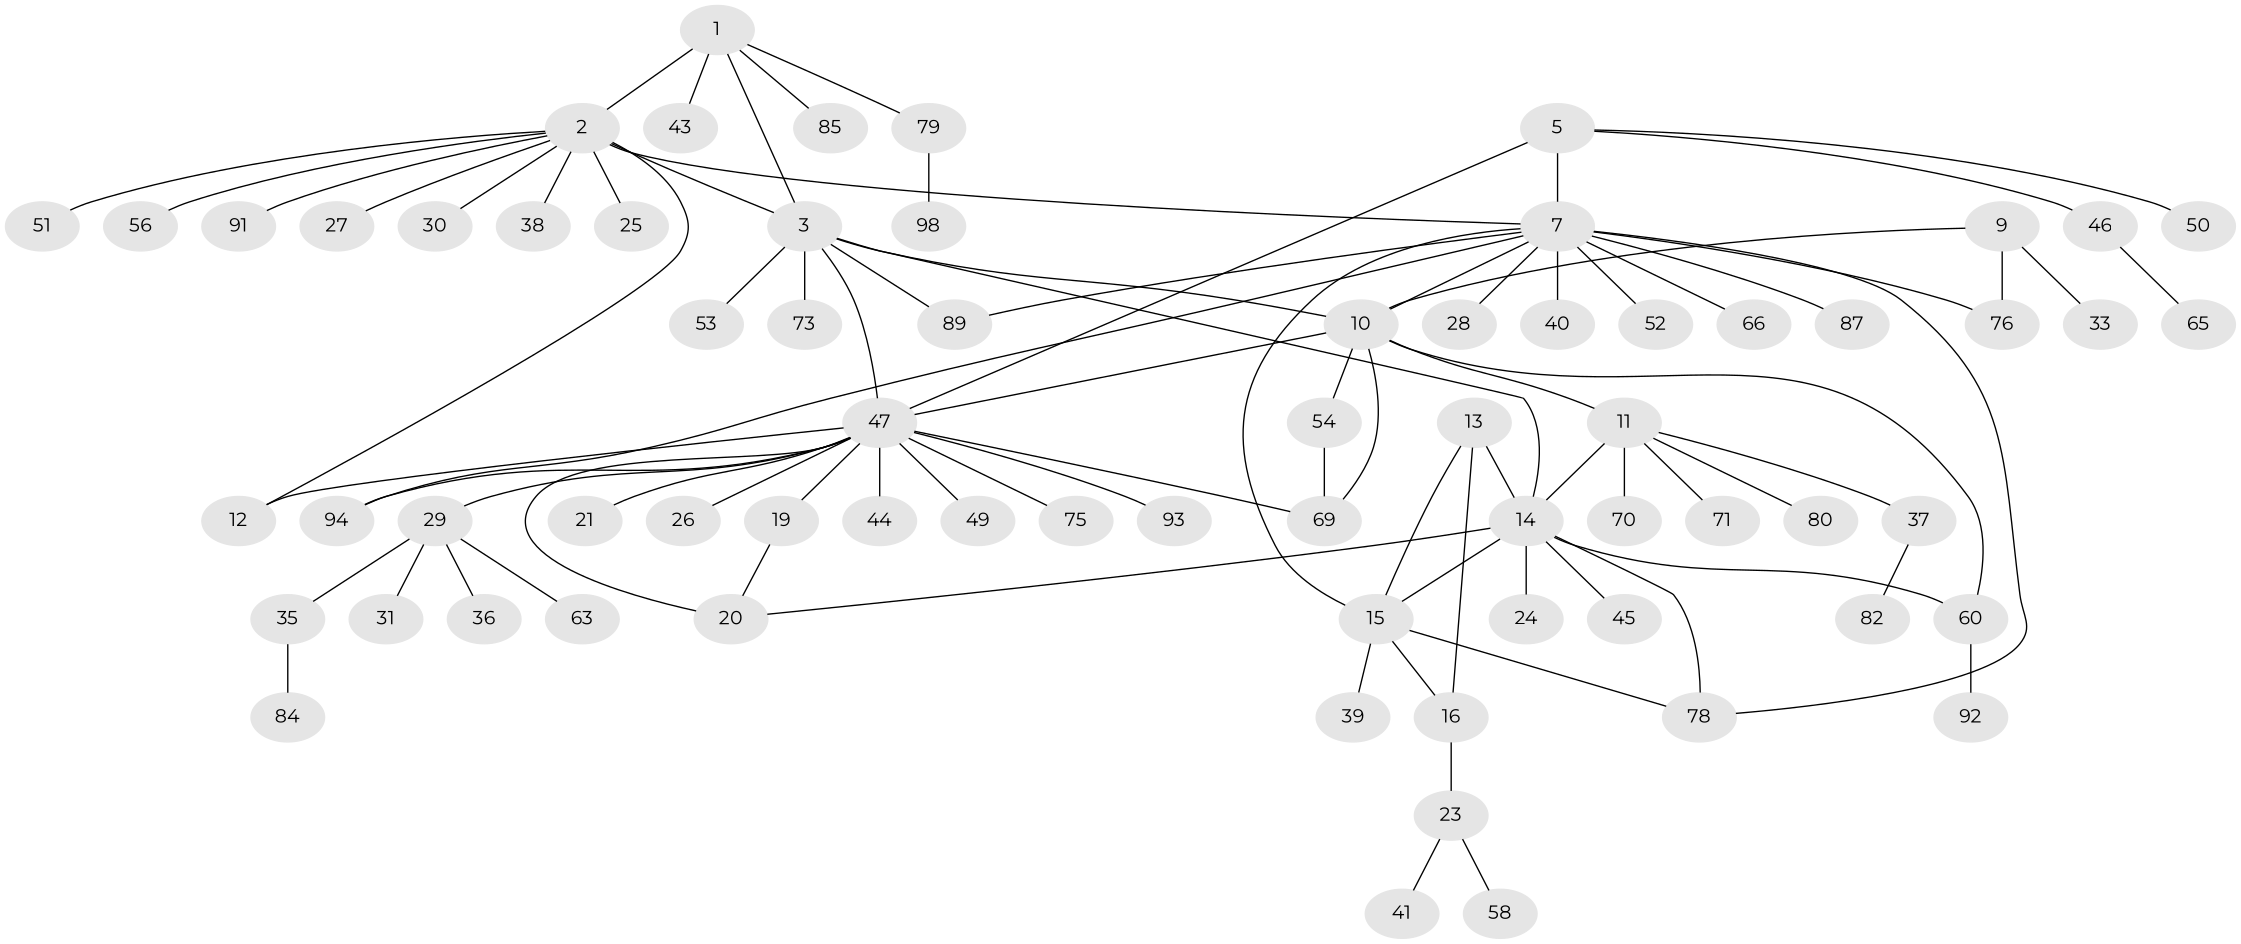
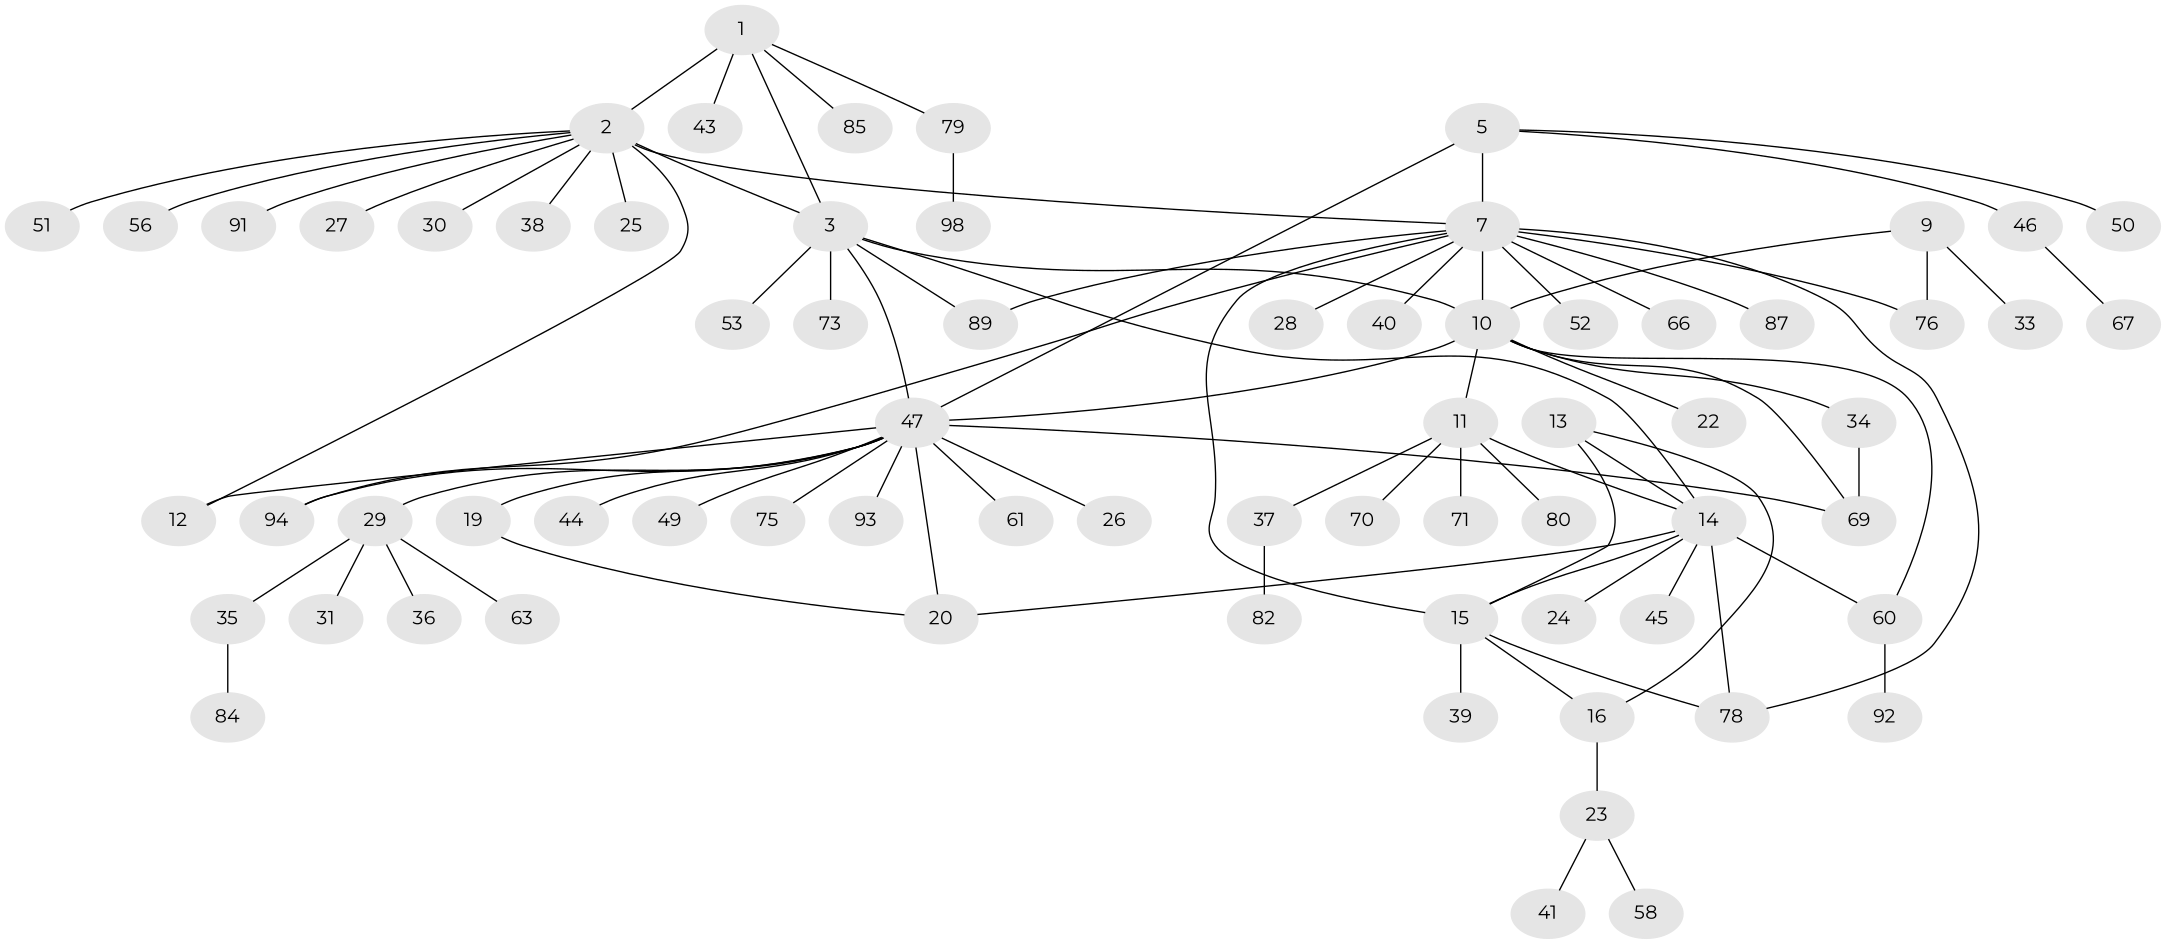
  graph {
    fontname=Montserrat
    node [color=gray90 fontname=Montserrat style=filled]
    edge [fontname=Montserrat]
    1 [super="+48"]
    2 [super="+4"]
    3 [super="+55"]
    43
    79
    85
    7 [super="+8"]
    25
    27
    30
    38
    n12 [label=12]
    51
    56
    91
    10 [super="+32"]
    14 [super="+59"]
    n18 [label=47 super="+18"]
    53
    73
    89
    n22 [label=98]
    15 [super="+83"]
    28
    40
    52
    66
    76
    78
    87
    94
    11 [super="+12"]
-   34 [super="+54" label=54]
+   22
+   34 [super="+54"]
    60
    69 [super="+72"]
    20
    24
    45
    19 [super="+90"]
-   21
+   21 [label=61]
    26
    29 [super="+67"]
    44
    49
    75
    93
    5 [super="+6"]
    46 [super="+62"]
    50
-   65
+   65 [label=67]
    16 [super="+77"]
    39
    9 [super="+86"]
    33
    37 [super="+68"]
    70
    71
    80
    92
    82
    13 [super="+57"]
    23 [super="+47"]
    41
    58
    31
    35 [super="+74"]
    36
    63
    84
    1 -- 2 [weight=2]
    1 -- 3
    1 -- 43
    1 -- 79
    1 -- 85
    2 -- 3 [weight=2]
    2 -- 7
    2 -- 25
    2 -- 27
    2 -- 30
    2 -- 38
    2 -- n12
    2 -- 51
    2 -- 56
    2 -- 91
    3 -- 10
    3 -- 14
    3 -- n18
    3 -- 53
    3 -- 73
    3 -- 89
    79 -- n22
    7 -- 10
    7 -- 89
    7 -- 15
    7 -- 28
    7 -- 40
    7 -- 52
    7 -- 66
    7 -- 76
    7 -- 78
    7 -- 87
    7 -- 94
    10 -- n18
    10 -- 11 [weight=2]
+   10 -- 22
    10 -- 34
    10 -- 60
    10 -- 69
    14 -- 15
    14 -- 78
    14 -- 60
    14 -- 20
    14 -- 24
    14 -- 45
    n18 -- n12
    n18 -- 94
    n18 -- 69
    n18 -- 20 [weight=2]
    n18 -- 19 [weight=2]
    n18 -- 21
    n18 -- 26
    n18 -- 29
    n18 -- 44
    n18 -- 49
    n18 -- 75
    n18 -- 93
    15 -- 78
    15 -- 16
    15 -- 39
    11 -- 14
    11 -- 37
    11 -- 70
    11 -- 71
    11 -- 80
    34 -- 69
    60 -- 92
    19 -- 20
    29 -- 31
    29 -- 35
    29 -- 36
    29 -- 63
    5 -- 7 [weight=4]
    5 -- n18
    5 -- 46
    5 -- 50
    46 -- 65
    16 -- 23
    9 -- 10
    9 -- 76 [weight=2]
    9 -- 33
    37 -- 82
    13 -- 14
    13 -- 15
    13 -- 16
    23 -- 41
    23 -- 58
    35 -- 84
  }
